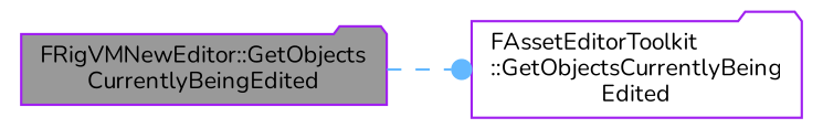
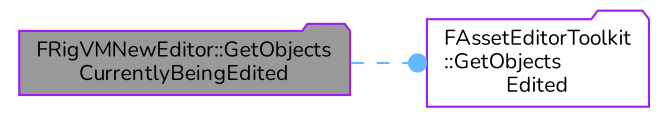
  digraph {
    rankdir=LR
    fontname=Nunito
    node [color=purple fontname=Nunito fontsize=10 shape=folder style=filled]
    n1 [fillcolor=grey60 fontcolor=black height=0.2 label="FRigVMNewEditor::GetObjects\lCurrentlyBeingEdited" width=0.4]
-   n2 [fillcolor=white height=0.2 label="FAssetEditorToolkit\l::GetObjectsCurrentlyBeing\lEdited" width=0.4]
+   n2 [fillcolor=white height=0.2 label="FAssetEditorToolkit\l::GetObjects\lEdited" width=0.4]
    n1 -> n2 [color=steelblue1 fontname=Nunito fontsize=10 labelfontname=Helvetica labelfontsize=10 style=dashed arrowhead=dot]
  }
